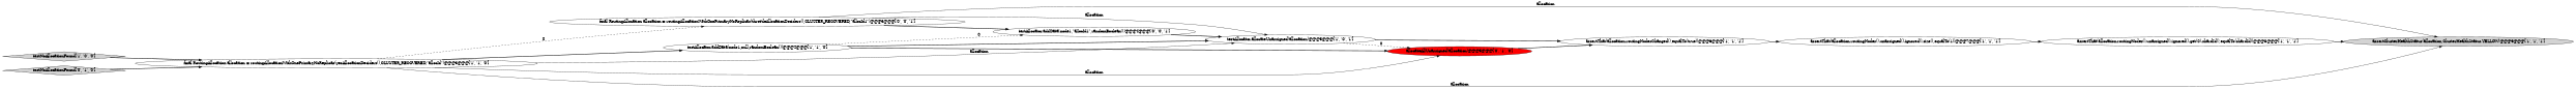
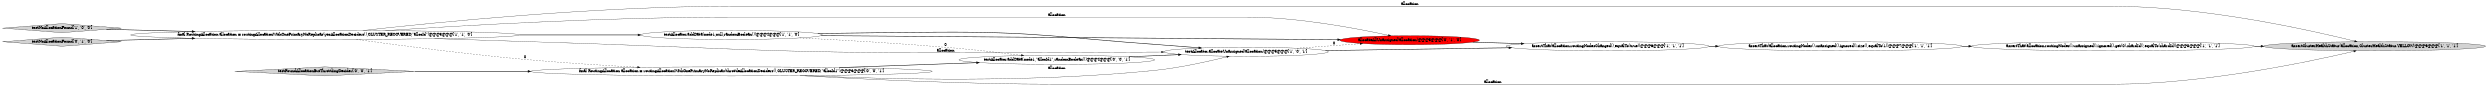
  digraph {
    rankdir=LR
    node [fillcolor=white shape=ellipse style=filled]
    edge [style=bold]
    n1 [label="final RoutingAllocation allocation = routingAllocationWithOnePrimaryNoReplicas(throttleAllocationDeciders(),CLUSTER_RECOVERED,\"allocId1\")@@@3@@@['0', '0', '1']"]
    n2 [label="testAllocator.allocateUnassigned(allocation)@@@5@@@['1', '0', '1']"]
    n3 [fillcolor=lightgray label="assertClusterHealthStatus(allocation,ClusterHealthStatus.YELLOW)@@@9@@@['1', '1', '1']"]
    n4 [label="testAllocator.addData(node1,\"allocId1\",randomBoolean())@@@4@@@['0', '0', '1']"]
    n5 [label="assertThat(allocation.routingNodesChanged(),equalTo(true))@@@6@@@['1', '1', '1']"]
    n6 [fillcolor=red label="allocateAllUnassigned(allocation)@@@5@@@['0', '1', '0']"]
    n7 [fillcolor=lightgray label="testNoAllocationFound['1', '0', '0']" shape=diamond]
    n8 [label="final RoutingAllocation allocation = routingAllocationWithOnePrimaryNoReplicas(yesAllocationDeciders(),CLUSTER_RECOVERED,\"allocId\")@@@3@@@['1', '1', '0']"]
    n9 [label="assertThat(allocation.routingNodes().unassigned().ignored().get(0).shardId(),equalTo(shardId))@@@8@@@['1', '1', '1']"]
+   n10 [fillcolor=lightgray label="testFoundAllocationButThrottlingDecider['0', '0', '1']" shape=diamond]
    n11 [label="assertThat(allocation.routingNodes().unassigned().ignored().size(),equalTo(1))@@@7@@@['1', '1', '1']"]
    n12 [label="testAllocator.addData(node1,null,randomBoolean())@@@4@@@['1', '1', '0']"]
    n13 [fillcolor=lightgray label="testNoAllocationFound['0', '1', '0']" shape=diamond]
    n1 -> n2 [label=allocation style=solid]
    n1 -> n3 [label=allocation style=solid]
    n1 -> n4
    n2 -> n5
    n2 -> n6 [label=0 style=dashed]
    n4 -> n2
    n5 -> n11
    n6 -> n5
    n7 -> n8
    n8 -> n1 [label=0 style=dashed]
    n8 -> n2 [label=allocation style=solid]
    n8 -> n3 [label=allocation style=solid]
    n8 -> n6 [label=allocation style=solid]
    n8 -> n12
    n9 -> n3
+   n10 -> n1
    n11 -> n9
    n12 -> n2
    n12 -> n4 [label=0 style=dashed]
    n12 -> n6
    n13 -> n8
  }
